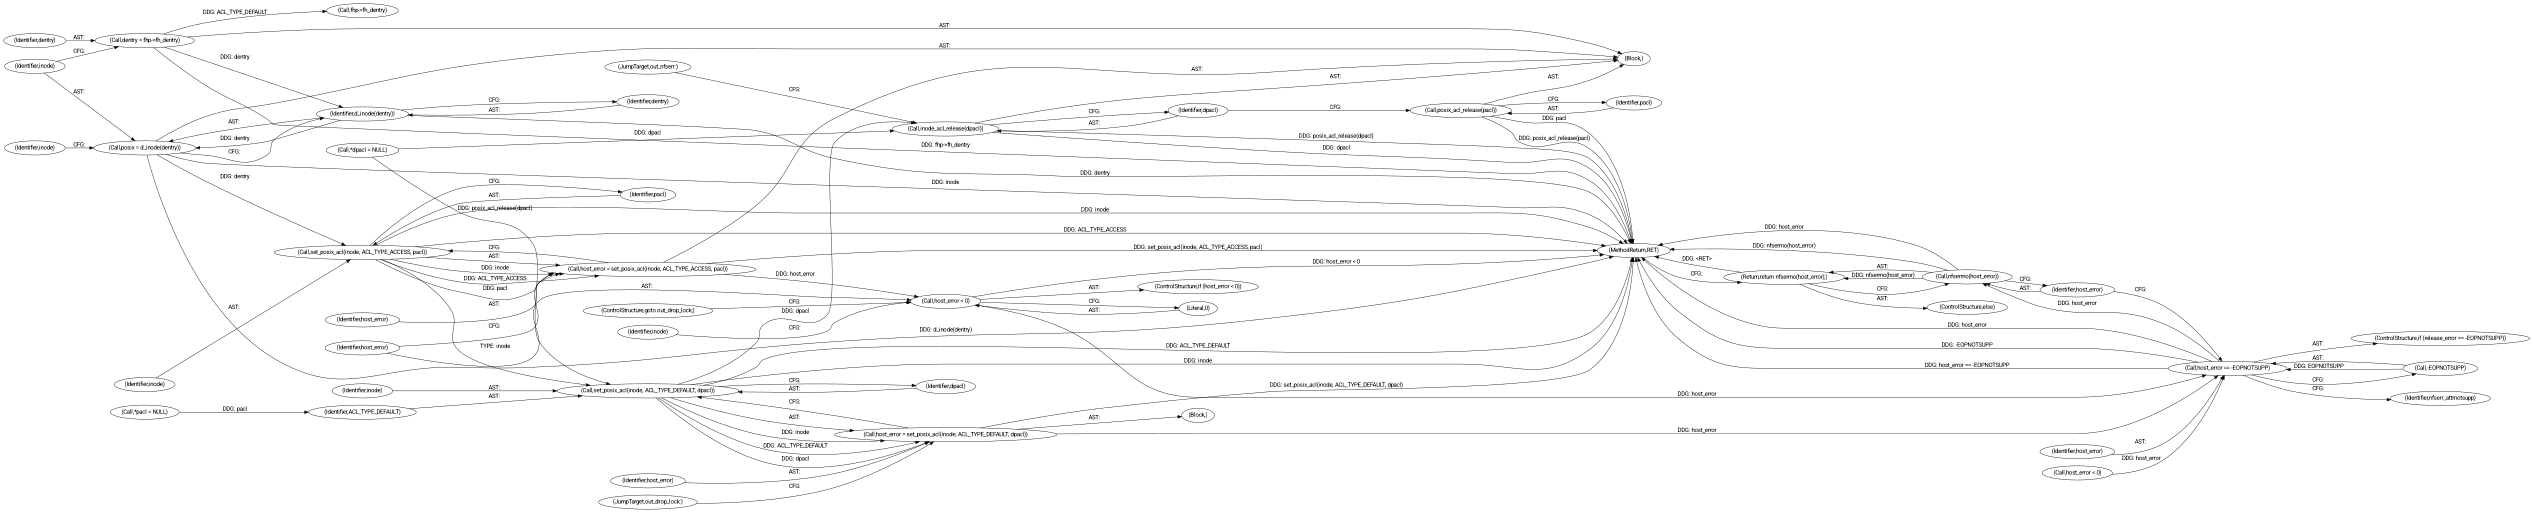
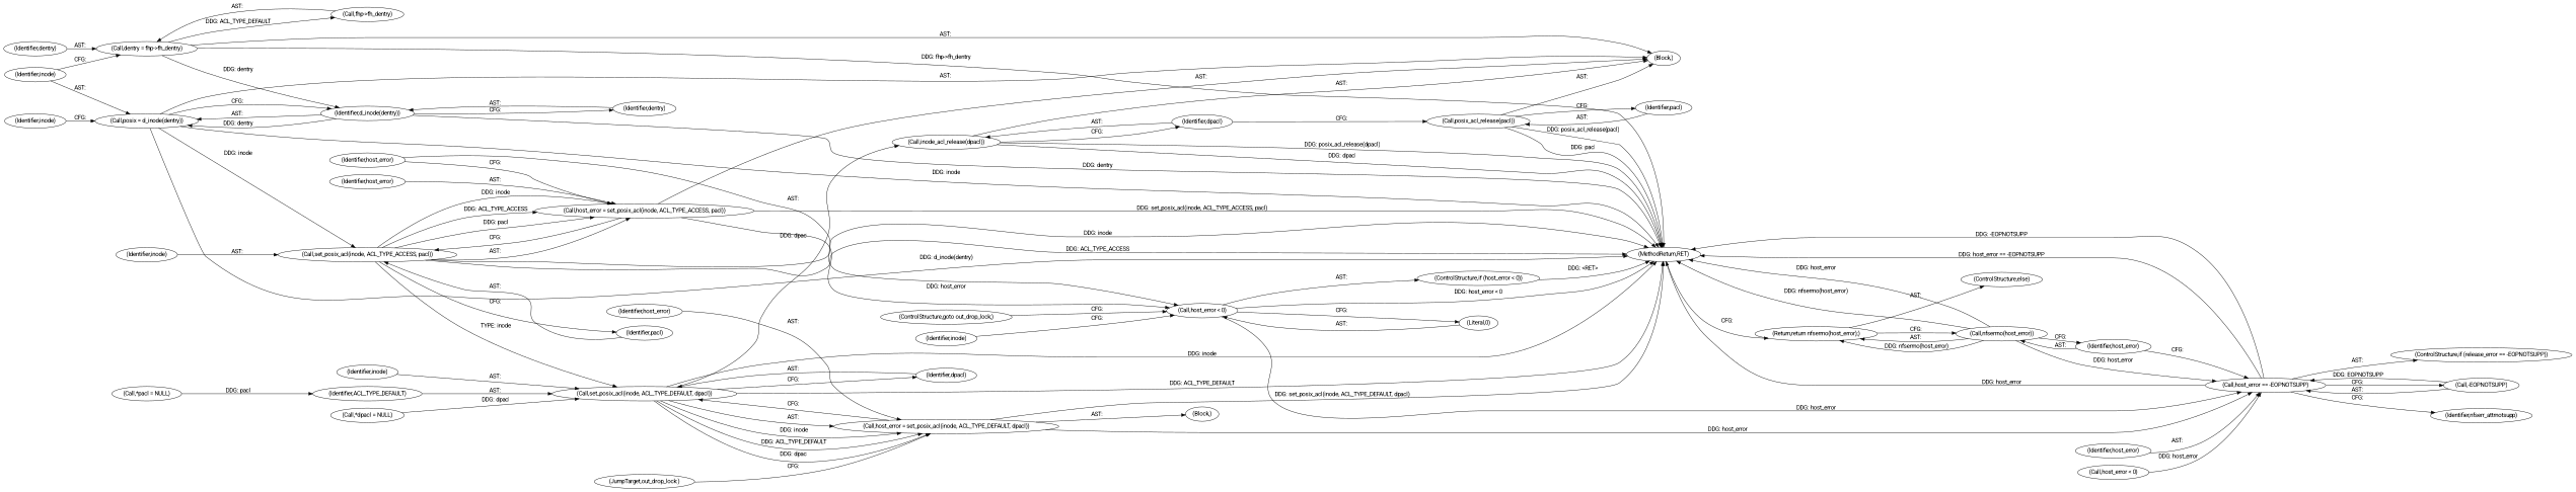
  digraph {
    fontname=Roboto
    rankdir=LR
    node [fontname=Roboto]
    edge [fontname=Roboto]
    n1 [label="(Call,posix = d_inode(dentry))"]
    n2 [label="(Identifier,d_inode(dentry))"]
    n3 [label="(Call,set_posix_acl(inode, ACL_TYPE_ACCESS, pacl))"]
    n4 [label="(Block,)"]
    n5 [label="(MethodReturn,RET)"]
    n6 [label="(Identifier,dentry)"]
    n7 [label="(Call,host_error = set_posix_acl(inode, ACL_TYPE_ACCESS, pacl))"]
    n8 [label="(Call,set_posix_acl(inode, ACL_TYPE_DEFAULT, dpacl))"]
    n9 [label="(Identifier,pacl)"]
    n10 [label="(Return,return nfserrno(host_error);)"]
    n11 [label="(Call,dentry = fhp->fh_dentry)"]
    n12 [label="(Call,fhp->fh_dentry)"]
    n13 [label="(Call,host_error < 0)"]
    n14 [label="(Call,host_error = set_posix_acl(inode, ACL_TYPE_DEFAULT, dpacl))"]
    n15 [label="(Call,inode_acl_release(dpacl))"]
    n16 [label="(Identifier,dpacl)"]
    n17 [label="(Call,posix_acl_release(pacl))"]
    n18 [label="(Identifier,pacl)"]
    n19 [label="(Call,host_error == -EOPNOTSUPP)"]
    n20 [label="(Literal,0)"]
    n21 [label="(ControlStructure,if (host_error < 0))"]
    n22 [label="(Call,nfserrno(host_error))"]
    n23 [label="(ControlStructure,if (release_error == -EOPNOTSUPP))"]
    n24 [label="(Call,-EOPNOTSUPP)"]
    n25 [label="(Identifier,nfserr_attrnotsupp)"]
    n26 [label="(Identifier,host_error)"]
    n27 [label="(ControlStructure,else)"]
    n28 [label="(Block,)"]
    n29 [label="(Identifier,dpacl)"]
    n30 [label="(Identifier,ACL_TYPE_DEFAULT)"]
    n31 [label="(Identifier,dentry)"]
-   n32 [label="(JumpTarget,out_nfserr:)"]
    n33 [label="(Call,*dpacl = NULL)"]
    n34 [label="(Identifier,host_error)"]
    n35 [label="(Identifier,host_error)"]
    n36 [label="(Identifier,inode)"]
    n37 [label="(Identifier,inode)"]
    n38 [label="(ControlStructure,goto out_drop_lock;)"]
    n39 [label="(Identifier,inode)"]
    n40 [label="(Call,*pacl = NULL)"]
    n41 [label="(Identifier,inode)"]
    n42 [label="(Identifier,host_error)"]
    n43 [label="(JumpTarget,out_drop_lock:)"]
    n44 [label="(Identifier,host_error)"]
    n45 [label="(Identifier,inode)"]
    n46 [label="(Call,host_error < 0)"]
    n1 -> n2 [label="CFG: "]
-   n1 -> n3 [label="DDG: dentry"]
+   n1 -> n3 [label="DDG: inode"]
    n1 -> n4 [label="AST: "]
    n1 -> n5 [label="DDG: inode"]
    n1 -> n5 [label="DDG: d_inode(dentry)"]
    n2 -> n1 [label="AST: "]
    n2 -> n1 [label="DDG: dentry"]
    n2 -> n5 [label="DDG: dentry"]
    n2 -> n6 [label="CFG: "]
    n3 -> n5 [label="DDG: inode"]
    n3 -> n5 [label="DDG: ACL_TYPE_ACCESS"]
    n3 -> n7 [label="AST: "]
    n3 -> n7 [label="DDG: inode"]
    n3 -> n7 [label="DDG: ACL_TYPE_ACCESS"]
    n3 -> n7 [label="DDG: pacl"]
    n3 -> n8 [label="TYPE: inode"]
    n3 -> n9 [label="CFG: "]
    n5 -> n10 [label="CFG: "]
    n6 -> n2 [label="AST: "]
    n7 -> n3 [label="CFG: "]
    n7 -> n4 [label="AST: "]
    n7 -> n5 [label="DDG: set_posix_acl(inode, ACL_TYPE_ACCESS, pacl)"]
    n7 -> n13 [label="DDG: host_error"]
    n8 -> n5 [label="DDG: ACL_TYPE_DEFAULT"]
    n8 -> n5 [label="DDG: inode"]
    n8 -> n14 [label="AST: "]
    n8 -> n14 [label="DDG: inode"]
    n8 -> n14 [label="DDG: ACL_TYPE_DEFAULT"]
    n8 -> n14 [label="DDG: dpacl"]
    n8 -> n15 [label="DDG: dpacl"]
    n8 -> n16 [label="CFG: "]
    n9 -> n3 [label="AST: "]
-   n10 -> n5 [label="DDG: <RET>"]
+   n21 -> n5 [label="DDG: <RET>"]
    n10 -> n22 [label="CFG: "]
    n10 -> n27 [label="AST: "]
    n11 -> n2 [label="DDG: dentry"]
    n11 -> n4 [label="AST: "]
    n11 -> n5 [label="DDG: fhp->fh_dentry"]
    n11 -> n12 [label="DDG: ACL_TYPE_DEFAULT"]
+   n12 -> n11 [label="AST: "]
    n13 -> n5 [label="DDG: host_error < 0"]
    n13 -> n19 [label="DDG: host_error"]
    n13 -> n20 [label="CFG: "]
    n13 -> n21 [label="AST: "]
    n14 -> n5 [label="DDG: set_posix_acl(inode, ACL_TYPE_DEFAULT, dpacl)"]
    n14 -> n8 [label="CFG: "]
    n14 -> n19 [label="DDG: host_error"]
    n14 -> n28 [label="AST: "]
    n15 -> n4 [label="AST: "]
    n15 -> n5 [label="DDG: posix_acl_release(dpacl)"]
    n15 -> n5 [label="DDG: dpacl"]
    n15 -> n29 [label="CFG: "]
    n16 -> n8 [label="AST: "]
    n17 -> n4 [label="AST: "]
    n17 -> n5 [label="DDG: pacl"]
    n17 -> n5 [label="DDG: posix_acl_release(pacl)"]
    n17 -> n18 [label="CFG: "]
    n18 -> n17 [label="AST: "]
    n19 -> n5 [label="DDG: host_error"]
    n19 -> n5 [label="DDG: -EOPNOTSUPP"]
    n19 -> n5 [label="DDG: host_error == -EOPNOTSUPP"]
-   n19 -> n22 [label="DDG: host_error"]
+   n22 -> n19 [label="DDG: host_error"]
    n19 -> n23 [label="AST: "]
    n19 -> n24 [label="CFG: "]
    n19 -> n25 [label="CFG: "]
    n20 -> n13 [label="AST: "]
    n22 -> n5 [label="DDG: host_error"]
    n22 -> n5 [label="DDG: nfserrno(host_error)"]
    n22 -> n10 [label="AST: "]
    n22 -> n10 [label="DDG: nfserrno(host_error)"]
    n22 -> n26 [label="CFG: "]
    n24 -> n19 [label="AST: "]
    n24 -> n19 [label="DDG: EOPNOTSUPP"]
    n26 -> n19 [label="CFG: "]
    n26 -> n22 [label="AST: "]
    n29 -> n15 [label="AST: "]
    n29 -> n17 [label="CFG: "]
    n30 -> n8 [label="AST: "]
    n31 -> n11 [label="AST: "]
-   n32 -> n15 [label="CFG: "]
-   n33 -> n8 [label="DDG: posix_acl_release(dpacl)"]
-   n33 -> n15 [label="DDG: dpacl"]
+   n33 -> n8 [label="DDG: dpacl"]
    n34 -> n7 [label="AST: "]
    n35 -> n14 [label="AST: "]
    n36 -> n13 [label="CFG: "]
    n37 -> n1 [label="CFG: "]
    n38 -> n13 [label="CFG: "]
    n39 -> n3 [label="AST: "]
    n40 -> n30 [label="DDG: pacl"]
    n41 -> n1 [label="AST: "]
    n41 -> n11 [label="CFG: "]
    n42 -> n19 [label="AST: "]
    n43 -> n14 [label="CFG: "]
    n44 -> n7 [label="CFG: "]
    n44 -> n13 [label="AST: "]
    n45 -> n8 [label="AST: "]
    n46 -> n19 [label="DDG: host_error"]
  }
